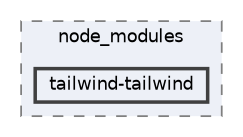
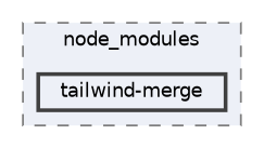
  digraph {
    compound=true
-   n1 [color=grey25 fillcolor="#edf0f7" fontname=Helvetica fontsize=10 height=0.2 label="tailwind-tailwind" shape=box style="filled,bold" width=0.4]
+   n1 [color=grey25 fillcolor="#edf0f7" fontname=Helvetica fontsize=10 height=0.2 label="tailwind-merge" shape=box style="filled,bold" width=0.4]
    subgraph cluster_1 {
      bgcolor="#edf0f7"
      fontname=Helvetica
      fontsize=10
      label=node_modules
      pencolor=grey50
      style="filled,dashed"
      n1
    }
  }
